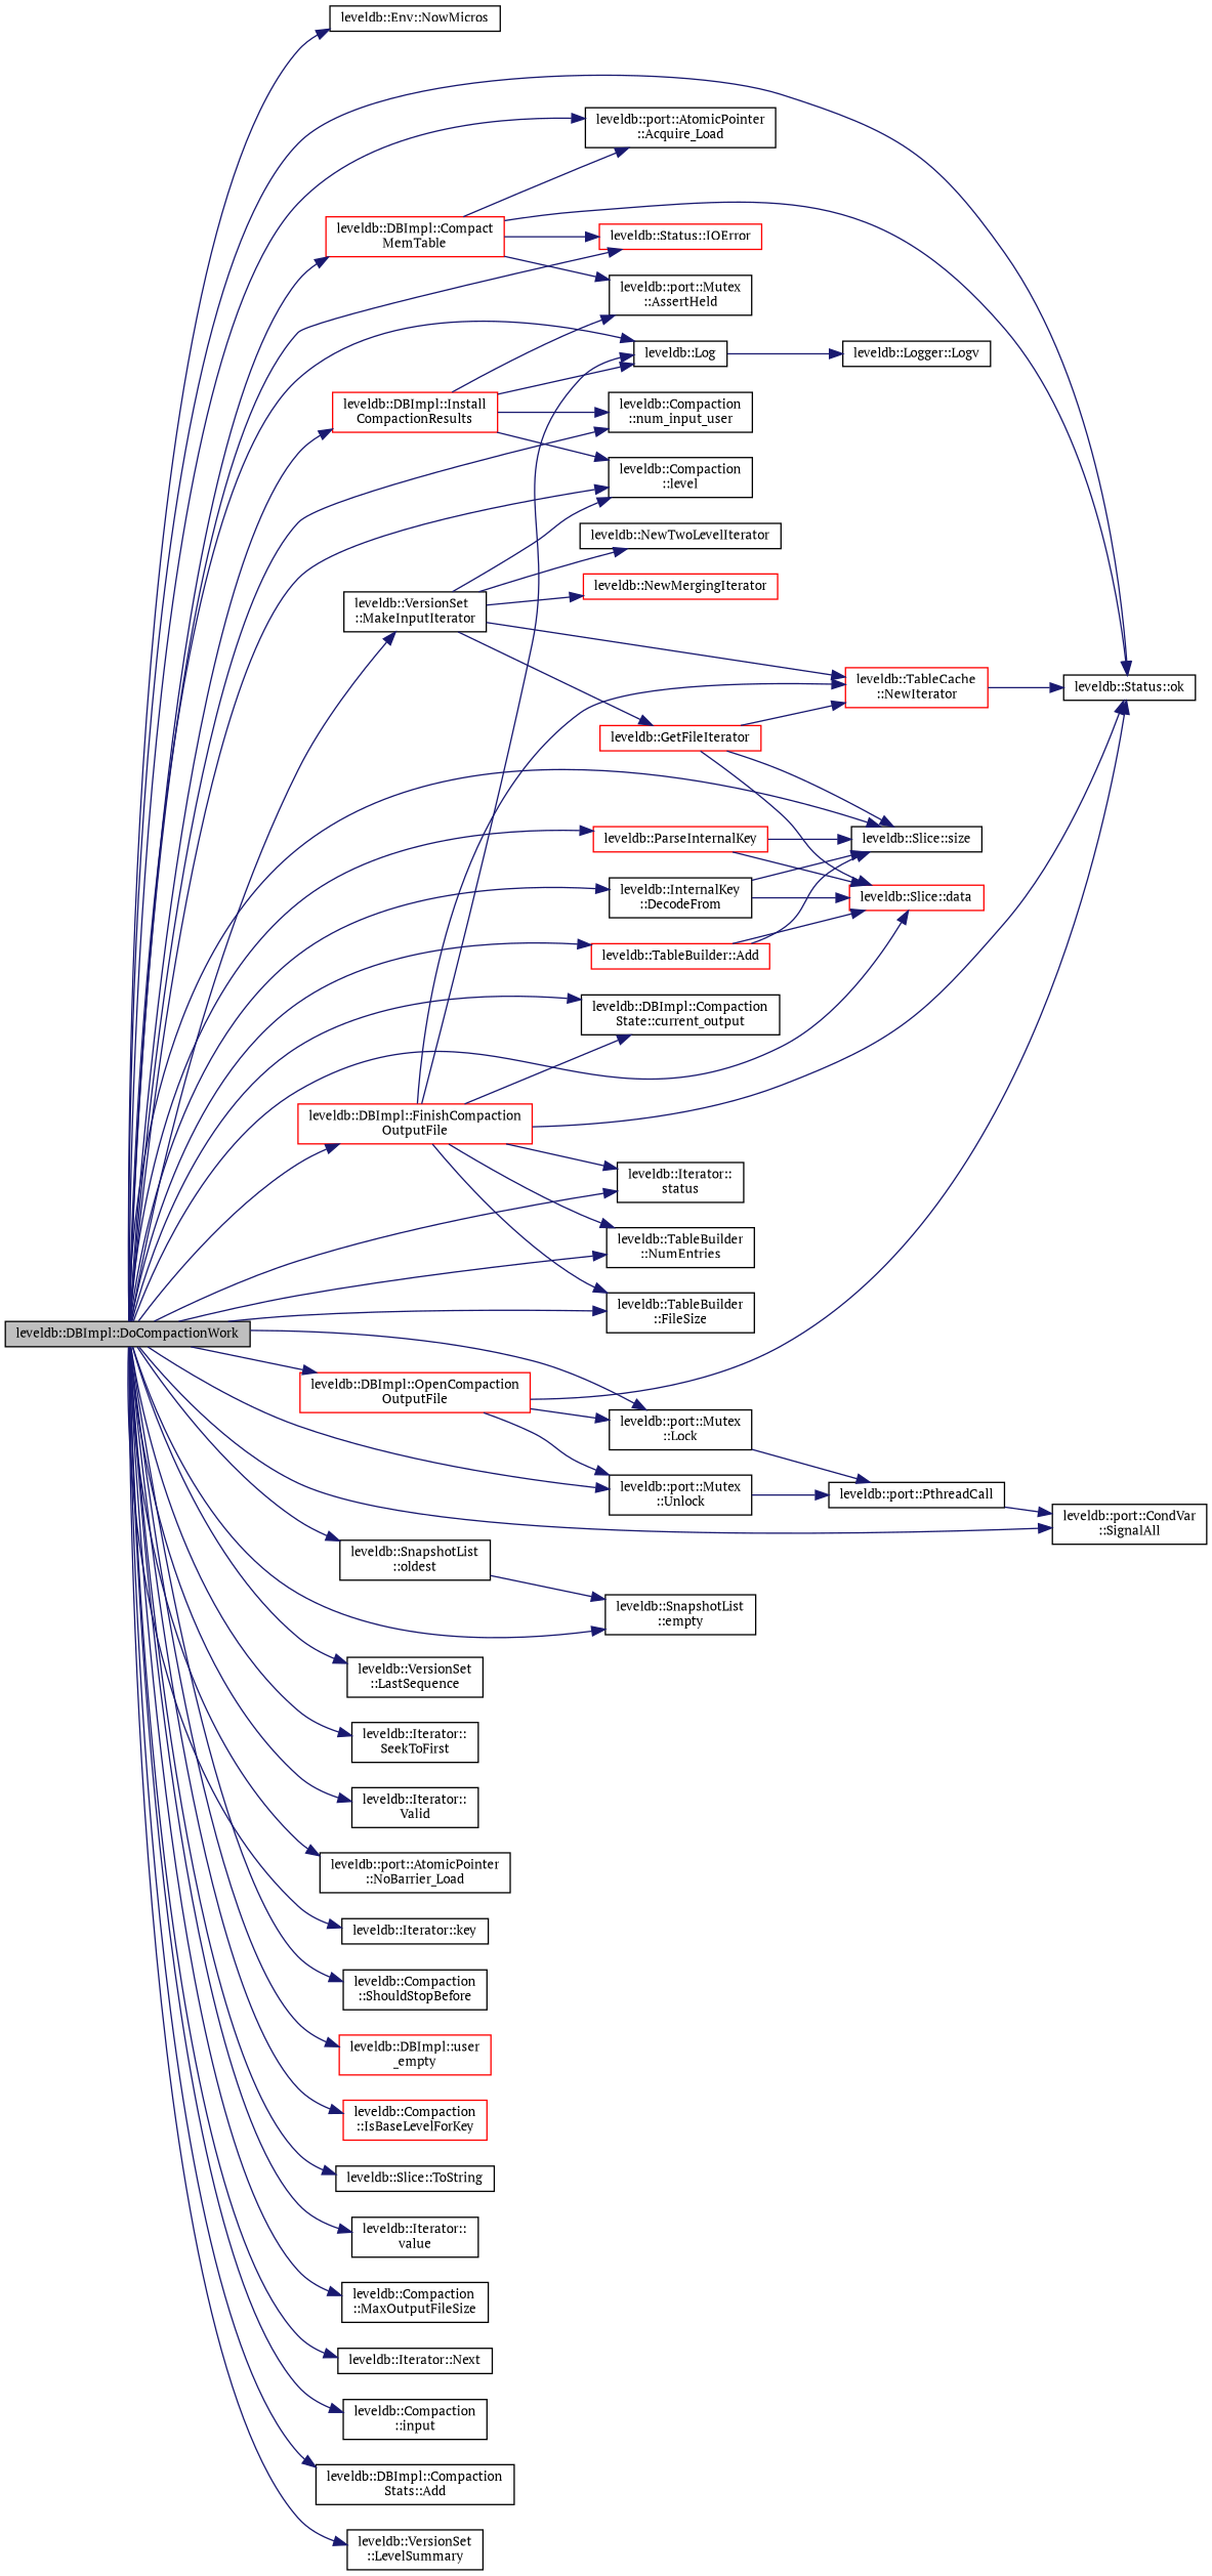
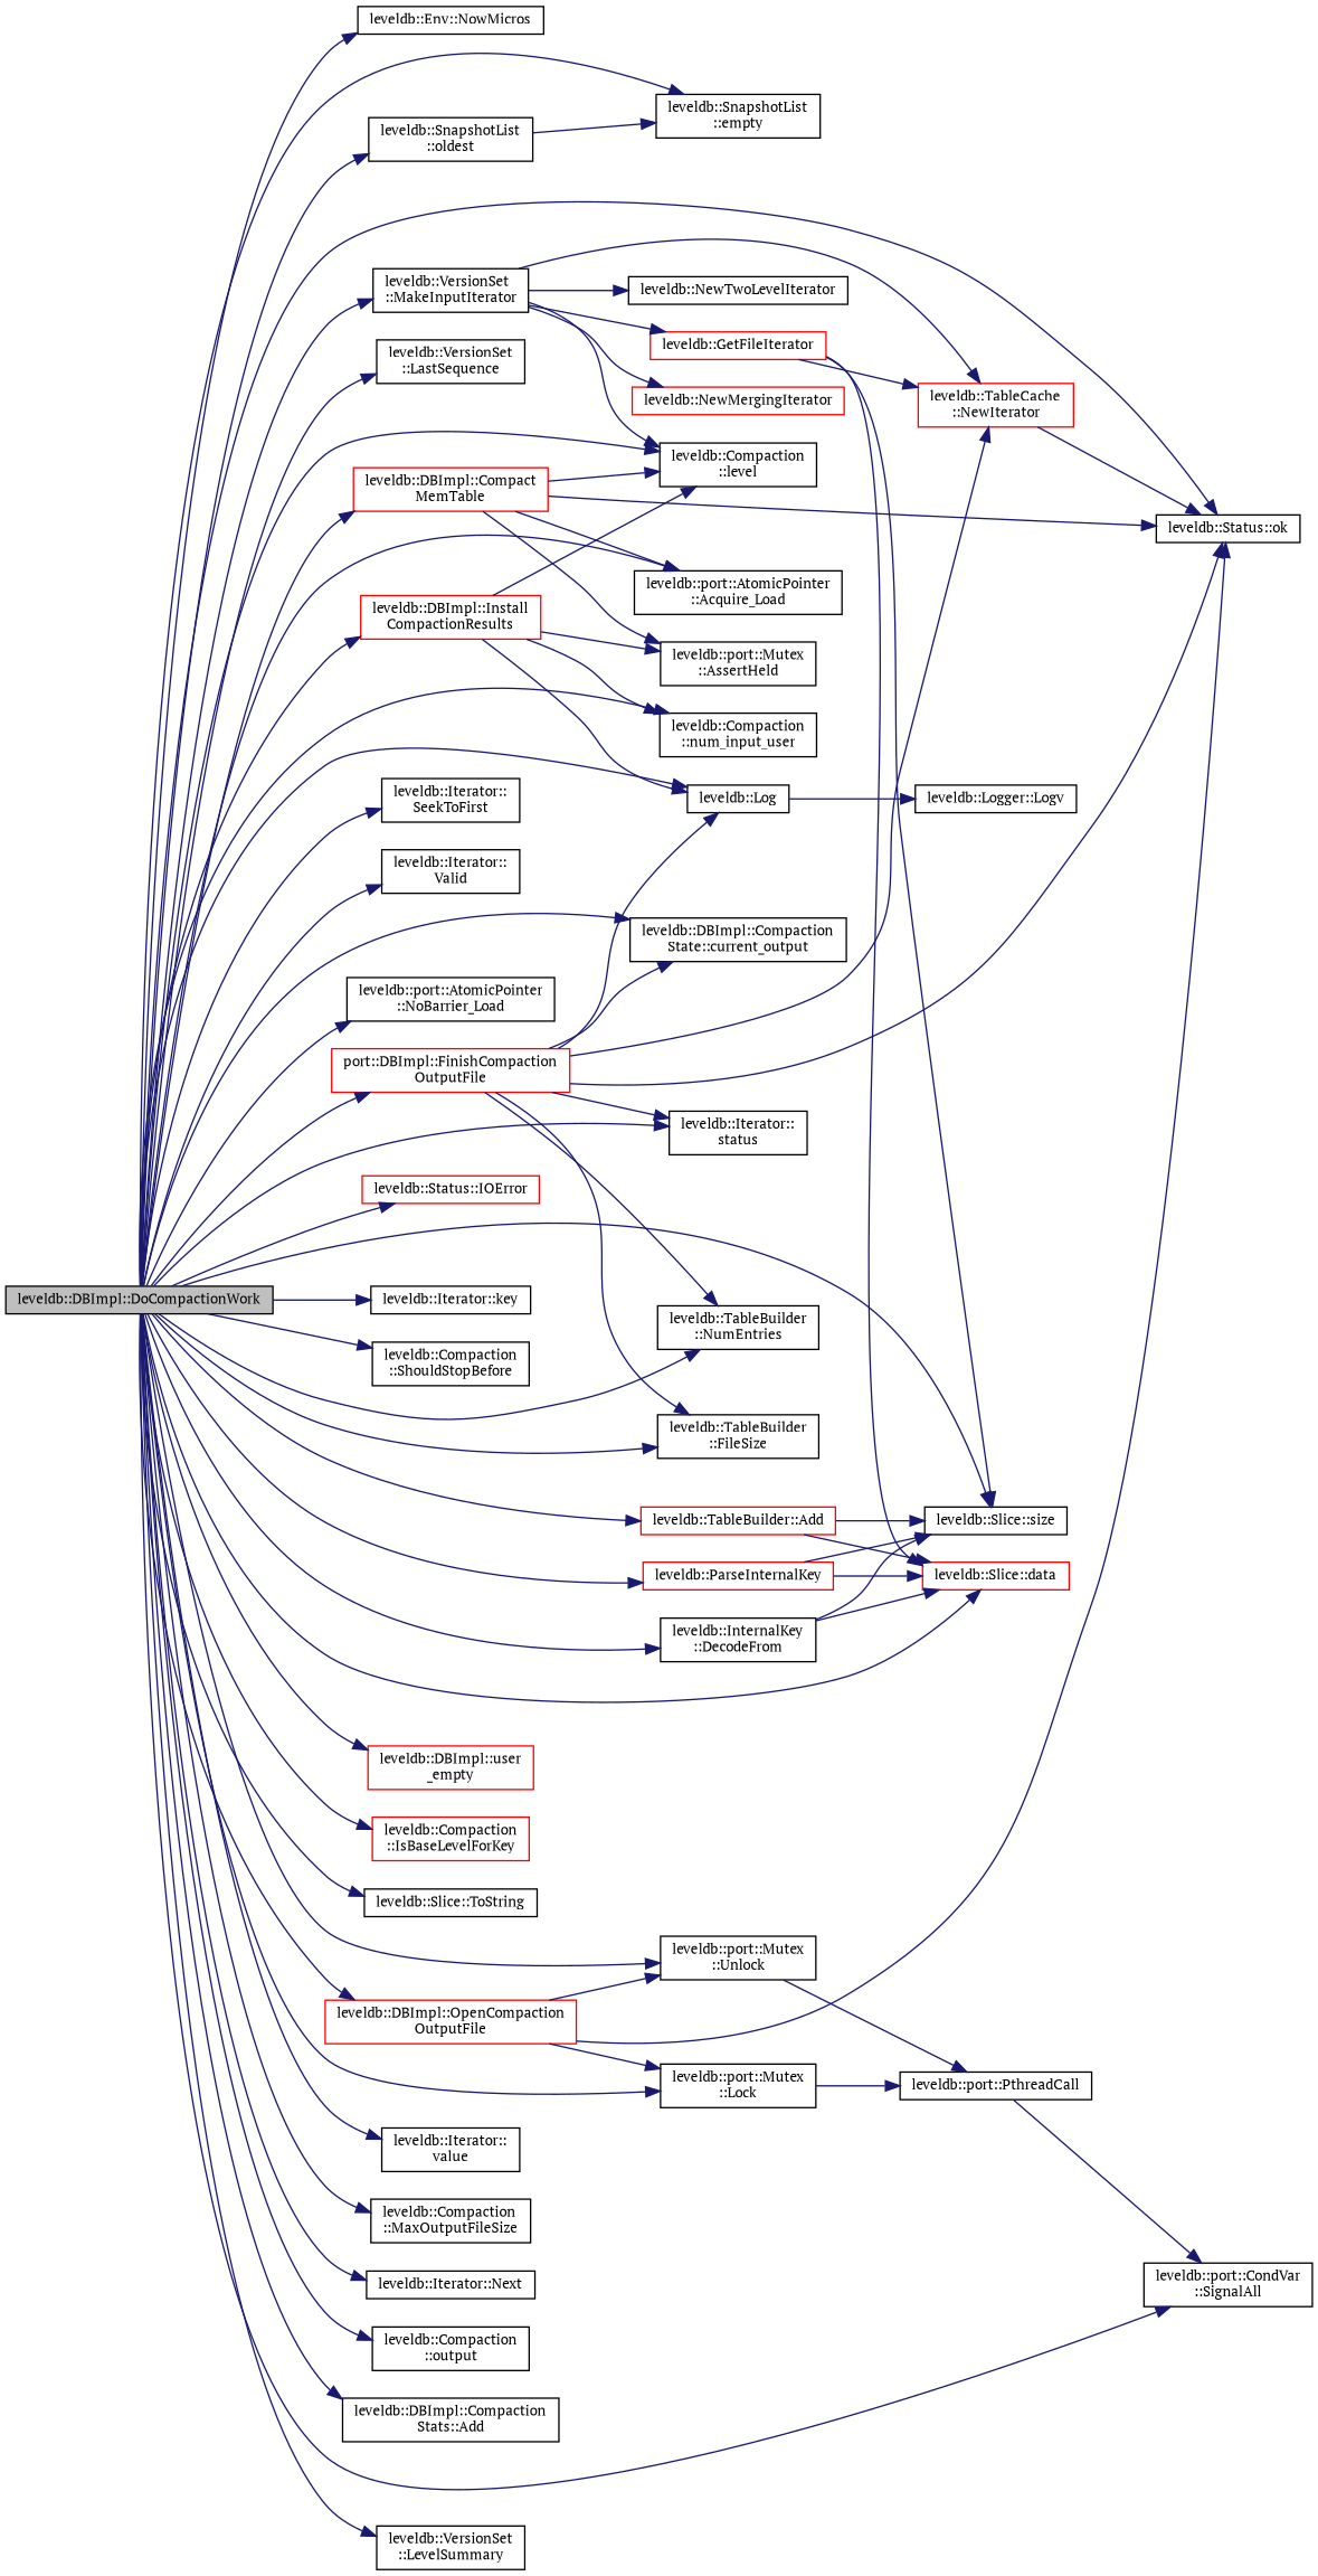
  digraph {
    fontname="PT Serif"
    rankdir=LR
    node [color=black fillcolor=white fontname="PT Serif" fontsize=10 shape=record style=filled]
    edge [color=midnightblue fontname="PT Serif" fontsize=10 labelfontname=Helvetica labelfontsize=10 style=solid]
    n1 [fillcolor=grey75 fontcolor=black height=0.2 label="leveldb::DBImpl::DoCompactionWork" width=0.4]
    n2 [height=0.2 label="leveldb::Env::NowMicros" width=0.4]
    n3 [height=0.2 label="leveldb::Log" width=0.4]
    n4 [height=0.2 label="leveldb::Compaction\l::num_input_user" width=0.4]
    n5 [height=0.2 label="leveldb::Compaction\l::level" width=0.4]
    n6 [height=0.2 label="leveldb::SnapshotList\l::empty" width=0.4]
    n7 [height=0.2 label="leveldb::VersionSet\l::LastSequence" width=0.4]
    n8 [height=0.2 label="leveldb::SnapshotList\l::oldest" width=0.4]
    n9 [height=0.2 label="leveldb::port::Mutex\l::Unlock" width=0.4]
    n10 [height=0.2 label="leveldb::VersionSet\l::MakeInputIterator" width=0.4]
    n11 [height=0.2 label="leveldb::Status::ok" width=0.4]
    n12 [height=0.2 label="leveldb::Slice::size" width=0.4]
    n13 [color=red height=0.2 label="leveldb::Slice::data" width=0.4]
    n14 [height=0.2 label="leveldb::Iterator::\lSeekToFirst" width=0.4]
    n15 [height=0.2 label="leveldb::Iterator::\lValid" width=0.4]
    n16 [height=0.2 label="leveldb::port::AtomicPointer\l::Acquire_Load" width=0.4]
    n17 [height=0.2 label="leveldb::port::AtomicPointer\l::NoBarrier_Load" width=0.4]
    n18 [height=0.2 label="leveldb::port::Mutex\l::Lock" width=0.4]
    n19 [color=red height=0.2 label="leveldb::DBImpl::Compact\lMemTable" width=0.4]
    n20 [color=red height=0.2 label="leveldb::Status::IOError" width=0.4]
    n21 [height=0.2 label="leveldb::port::CondVar\l::SignalAll" width=0.4]
    n22 [height=0.2 label="leveldb::Iterator::key" width=0.4]
    n23 [height=0.2 label="leveldb::Compaction\l::ShouldStopBefore" width=0.4]
-   n24 [color=red height=0.2 label="leveldb::DBImpl::FinishCompaction\lOutputFile" width=0.4]
+   n24 [color=red height=0.2 label="port::DBImpl::FinishCompaction\lOutputFile" width=0.4]
    n25 [height=0.2 label="leveldb::DBImpl::Compaction\lState::current_output" width=0.4]
    n26 [height=0.2 label="leveldb::Iterator::\lstatus" width=0.4]
    n27 [height=0.2 label="leveldb::TableBuilder\l::NumEntries" width=0.4]
    n28 [height=0.2 label="leveldb::TableBuilder\l::FileSize" width=0.4]
    n29 [color=red height=0.2 label="leveldb::ParseInternalKey" width=0.4]
    n30 [color=red height=0.2 label="leveldb::DBImpl::user\l_empty" width=0.4]
    n31 [color=red height=0.2 label="leveldb::Compaction\l::IsBaseLevelForKey" width=0.4]
    n32 [height=0.2 label="leveldb::Slice::ToString" width=0.4]
    n33 [color=red height=0.2 label="leveldb::DBImpl::OpenCompaction\lOutputFile" width=0.4]
    n34 [height=0.2 label="leveldb::InternalKey\l::DecodeFrom" width=0.4]
    n35 [color=red height=0.2 label="leveldb::TableBuilder::Add" width=0.4]
    n36 [height=0.2 label="leveldb::Iterator::\lvalue" width=0.4]
    n37 [height=0.2 label="leveldb::Compaction\l::MaxOutputFileSize" width=0.4]
    n38 [height=0.2 label="leveldb::Iterator::Next" width=0.4]
-   n39 [height=0.2 label="leveldb::Compaction\l::input" width=0.4]
+   n39 [height=0.2 label="leveldb::Compaction\l::output" width=0.4]
    n40 [height=0.2 label="leveldb::DBImpl::Compaction\lStats::Add" width=0.4]
    n41 [color=red height=0.2 label="leveldb::DBImpl::Install\lCompactionResults" width=0.4]
    n42 [height=0.2 label="leveldb::VersionSet\l::LevelSummary" width=0.4]
    n43 [height=0.2 label="leveldb::Logger::Logv" width=0.4]
    n44 [height=0.2 label="leveldb::port::PthreadCall" width=0.4]
    n45 [color=red height=0.2 label="leveldb::TableCache\l::NewIterator" width=0.4]
    n46 [height=0.2 label="leveldb::NewTwoLevelIterator" width=0.4]
    n47 [color=red height=0.2 label="leveldb::GetFileIterator" width=0.4]
    n48 [color=red height=0.2 label="leveldb::NewMergingIterator" width=0.4]
    n49 [height=0.2 label="leveldb::port::Mutex\l::AssertHeld" width=0.4]
    n1 -> n2
    n1 -> n3
    n1 -> n4
    n1 -> n5
    n1 -> n6
    n1 -> n7
    n1 -> n8
    n1 -> n9
    n1 -> n10
    n1 -> n11
    n1 -> n12
    n1 -> n13
    n1 -> n14
    n1 -> n15
    n1 -> n16
    n1 -> n17
    n1 -> n18
    n1 -> n19
    n1 -> n20
    n1 -> n21
    n1 -> n22
    n1 -> n23
    n1 -> n24
    n1 -> n25
    n1 -> n26
    n1 -> n27
    n1 -> n28
    n1 -> n29
    n1 -> n30
    n1 -> n31
    n1 -> n32
    n1 -> n33
    n1 -> n34
    n1 -> n35
    n1 -> n36
    n1 -> n37
    n1 -> n38
    n1 -> n39
    n1 -> n40
    n1 -> n41
    n1 -> n42
    n3 -> n43
    n8 -> n6
    n9 -> n44
    n10 -> n5
    n10 -> n45
    n10 -> n46
    n10 -> n47
    n10 -> n48
    n18 -> n44
    n19 -> n11
    n19 -> n16
-   n19 -> n20
+   n19 -> n5
    n19 -> n49
    n24 -> n3
    n24 -> n11
    n24 -> n25
    n24 -> n26
    n24 -> n27
    n24 -> n28
    n24 -> n45
    n29 -> n12
    n29 -> n13
    n33 -> n9
    n33 -> n11
    n33 -> n18
    n34 -> n12
    n34 -> n13
    n35 -> n12
    n35 -> n13
    n41 -> n3
    n41 -> n4
    n41 -> n5
    n41 -> n49
    n44 -> n21
    n45 -> n11
    n47 -> n12
    n47 -> n13
    n47 -> n45
  }
